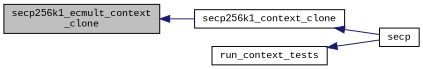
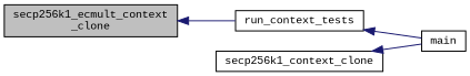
  digraph {
    fontname="Liberation Mono"
    rankdir=LR
    node [color=black fillcolor=white fontname="Liberation Mono" fontsize=10 shape=record style=filled]
    edge [color=midnightblue dir=back fontname="Liberation Mono" fontsize=10 labelfontname=Helvetica labelfontsize=10 style=solid]
    n1 [fillcolor=grey75 fontcolor=black height=0.2 label="secp256k1_ecmult_context\l_clone" width=0.4]
    n2 [height=0.2 label=secp256k1_context_clone width=0.4]
-   n3 [height=0.2 label=secp width=0.4]
+   n3 [height=0.2 label=main width=0.4]
    n4 [height=0.2 label=run_context_tests width=0.4]
-   n1 -> n2
+   n1 -> n4
    n2 -> n3
    n4 -> n3
  }
